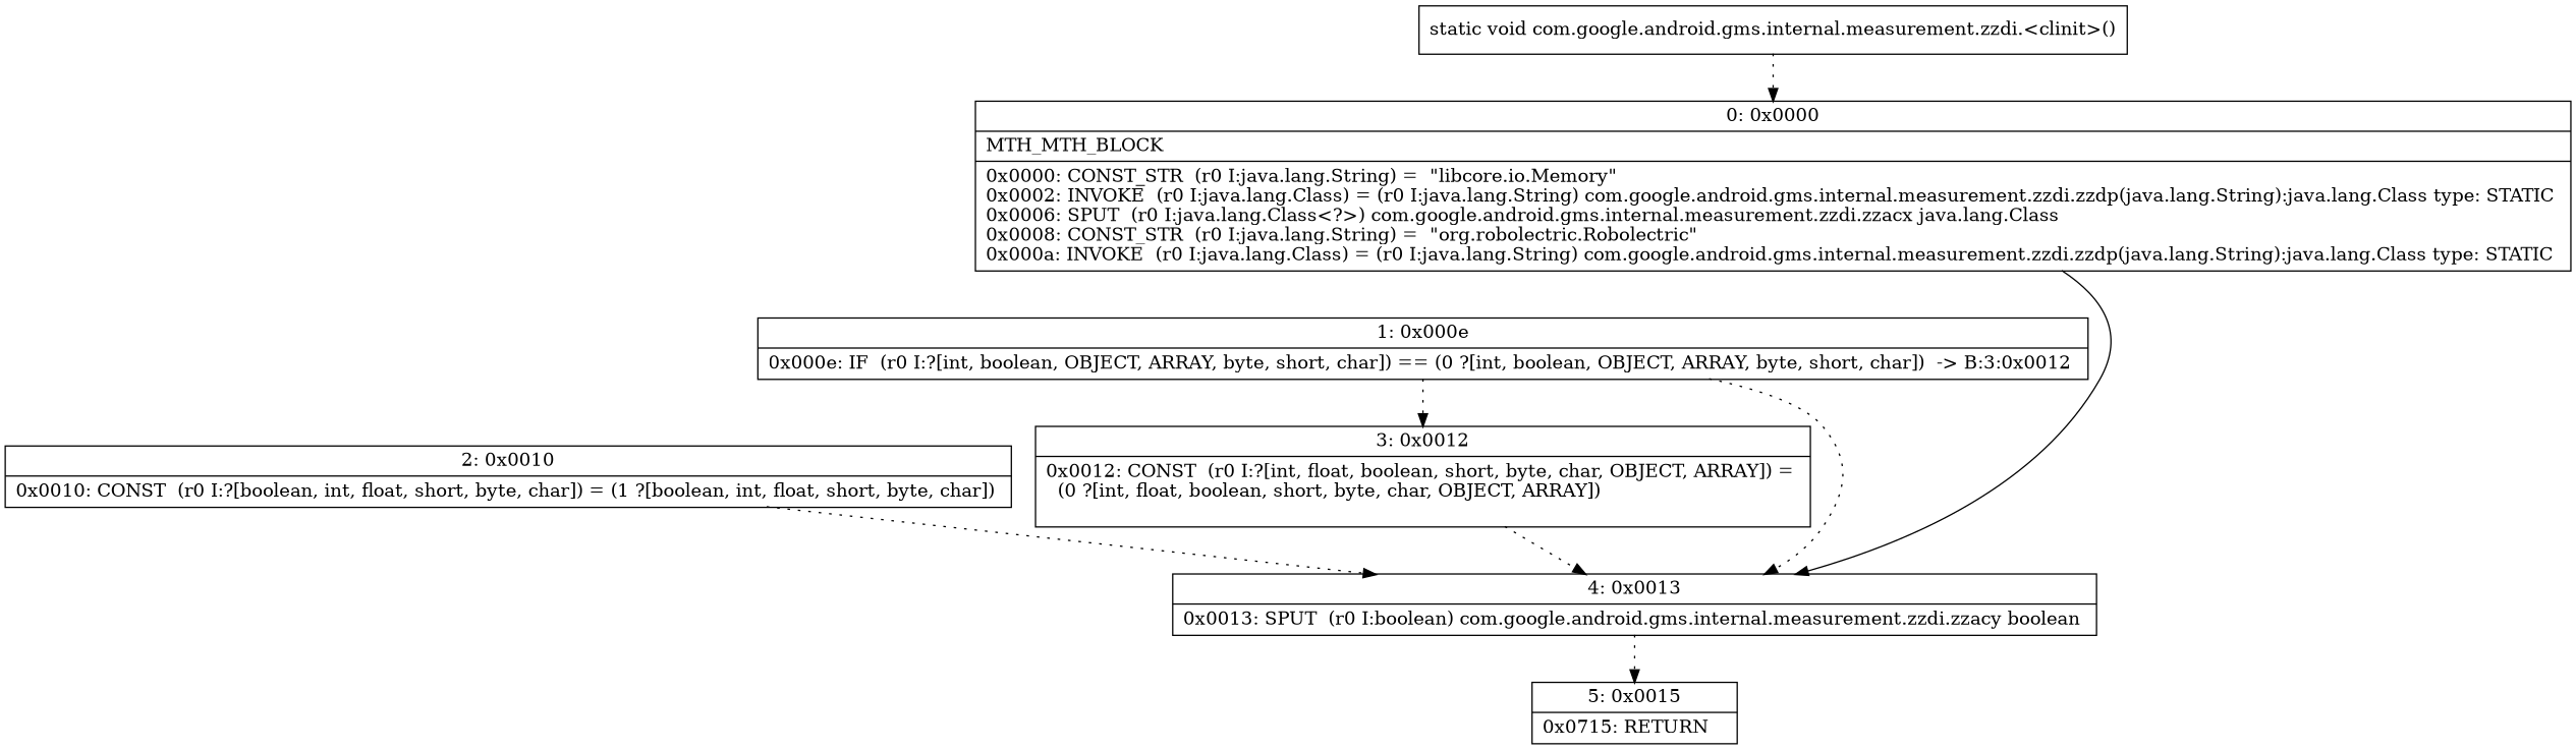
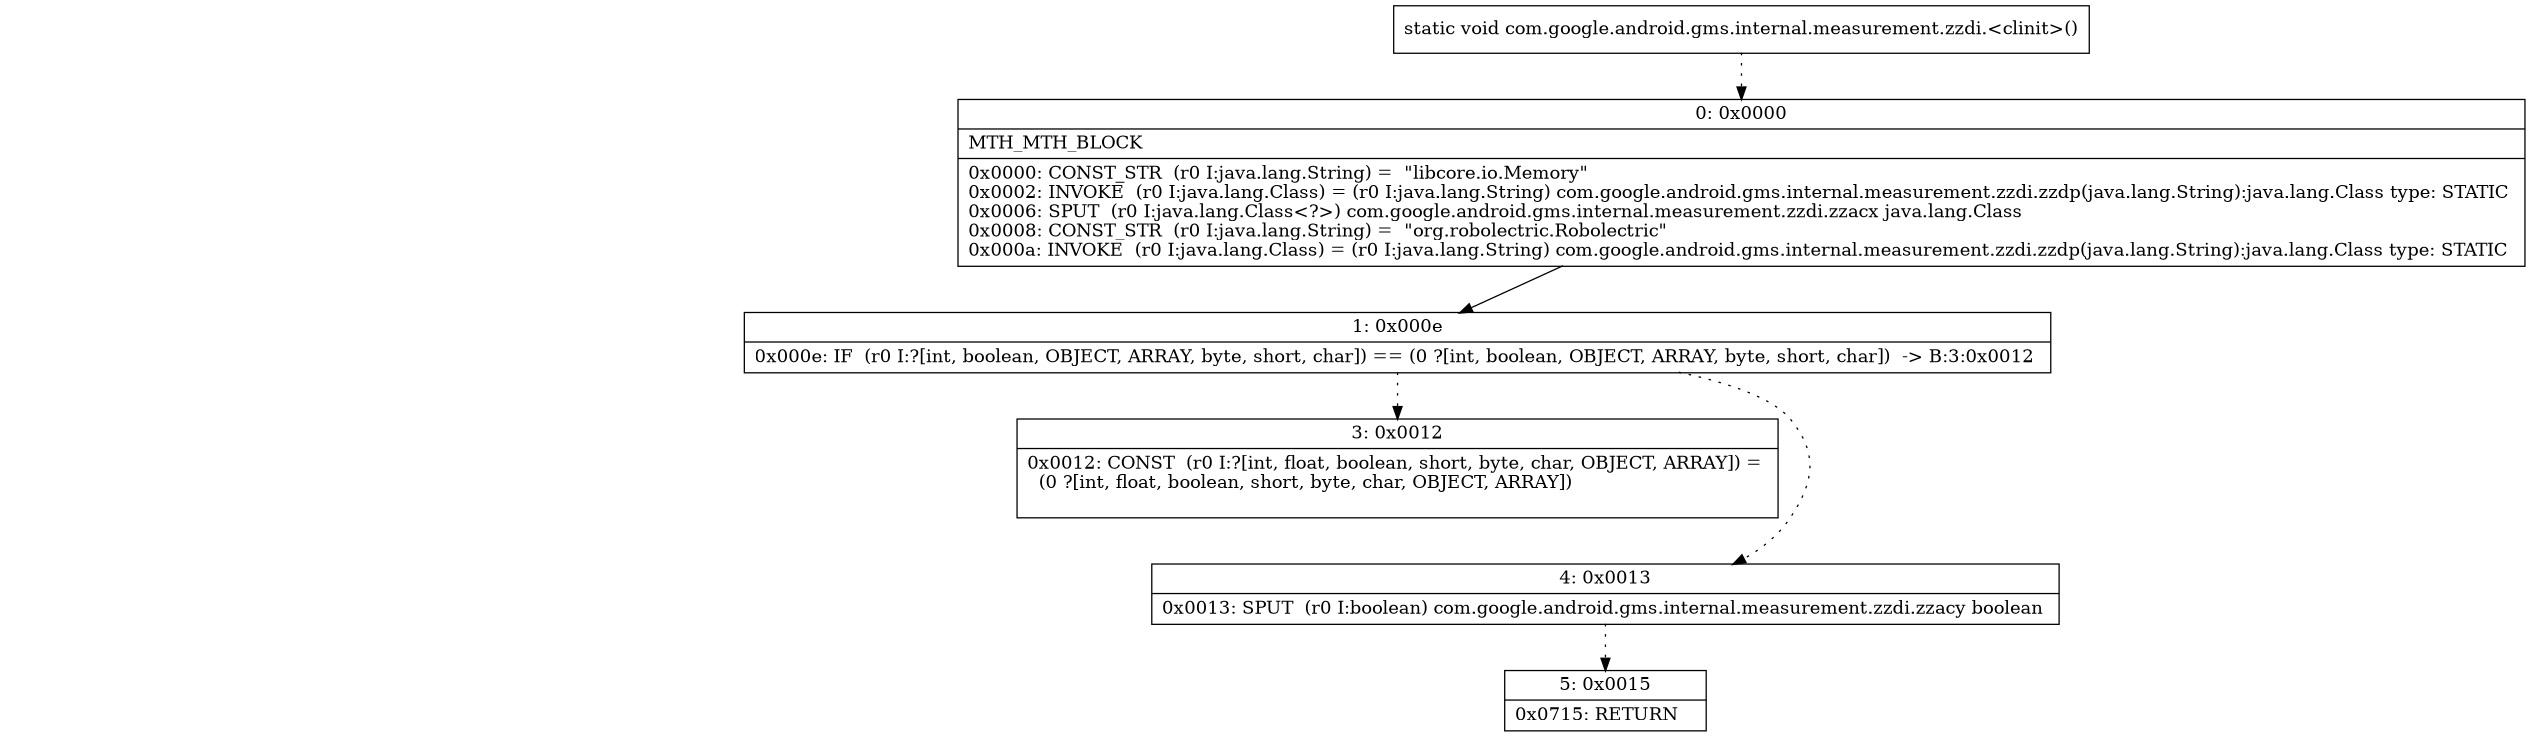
  digraph {
    node [shape=record]
    edge [style=dotted]
    n1 [label="{0\:\ 0x0000|MTH_MTH_BLOCK\l|0x0000: CONST_STR  (r0 I:java.lang.String) =  \"libcore.io.Memory\" \l0x0002: INVOKE  (r0 I:java.lang.Class) = (r0 I:java.lang.String) com.google.android.gms.internal.measurement.zzdi.zzdp(java.lang.String):java.lang.Class type: STATIC \l0x0006: SPUT  (r0 I:java.lang.Class\<?\>) com.google.android.gms.internal.measurement.zzdi.zzacx java.lang.Class \l0x0008: CONST_STR  (r0 I:java.lang.String) =  \"org.robolectric.Robolectric\" \l0x000a: INVOKE  (r0 I:java.lang.Class) = (r0 I:java.lang.String) com.google.android.gms.internal.measurement.zzdi.zzdp(java.lang.String):java.lang.Class type: STATIC \l}"]
    n2 [label="{1\:\ 0x000e|0x000e: IF  (r0 I:?[int, boolean, OBJECT, ARRAY, byte, short, char]) == (0 ?[int, boolean, OBJECT, ARRAY, byte, short, char])  \-\> B:3:0x0012 \l}"]
    n3 [label="{3\:\ 0x0012|0x0012: CONST  (r0 I:?[int, float, boolean, short, byte, char, OBJECT, ARRAY]) = \l  (0 ?[int, float, boolean, short, byte, char, OBJECT, ARRAY])\l \l}"]
    n4 [label="{4\:\ 0x0013|0x0013: SPUT  (r0 I:boolean) com.google.android.gms.internal.measurement.zzdi.zzacy boolean \l}"]
-   n5 [label="{2\:\ 0x0010|0x0010: CONST  (r0 I:?[boolean, int, float, short, byte, char]) = (1 ?[boolean, int, float, short, byte, char]) \l}"]
    n6 [label="{5\:\ 0x0015|0x0715: RETURN   \l}"]
    n7 [label="{static void com.google.android.gms.internal.measurement.zzdi.\<clinit\>() }"]
-   n1 -> n4 [style=solid]
+   n1 -> n2 [style=solid]
    n2 -> n3
    n2 -> n4
-   n3 -> n4
    n4 -> n6
-   n5 -> n4
    n7 -> n1
  }
